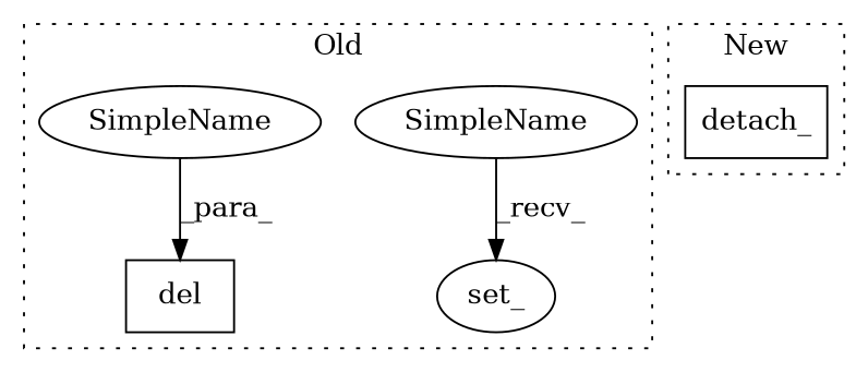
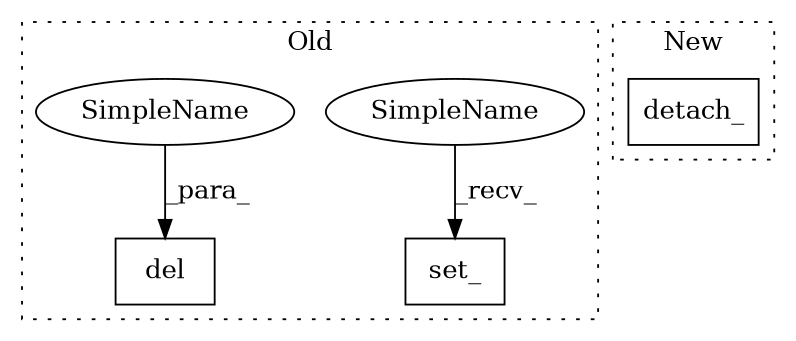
  digraph {
    node [a=32 l=2 shape=box]
    n1 [l="4,1" label=del s="8599,8608"]
-   n2 [l=6 label=set_ s=8568 shape=ellipse]
+   n2 [l=6 label=set_ s=8568]
    n3 [a=42 label=SimpleName s=8565 shape=ellipse]
    n4 [a=42 label=SimpleName s=8603 shape=ellipse]
    n5 [l=9 label=detach_ s=8202]
    subgraph cluster_1 {
      label=Old
      style=dotted
      n1
      n2
      n3
      n4
    }
    subgraph cluster_2 {
      label=New
      style=dotted
      n5
    }
    n3 -> n2 [label=_recv_]
    n4 -> n1 [label=_para_]
  }
